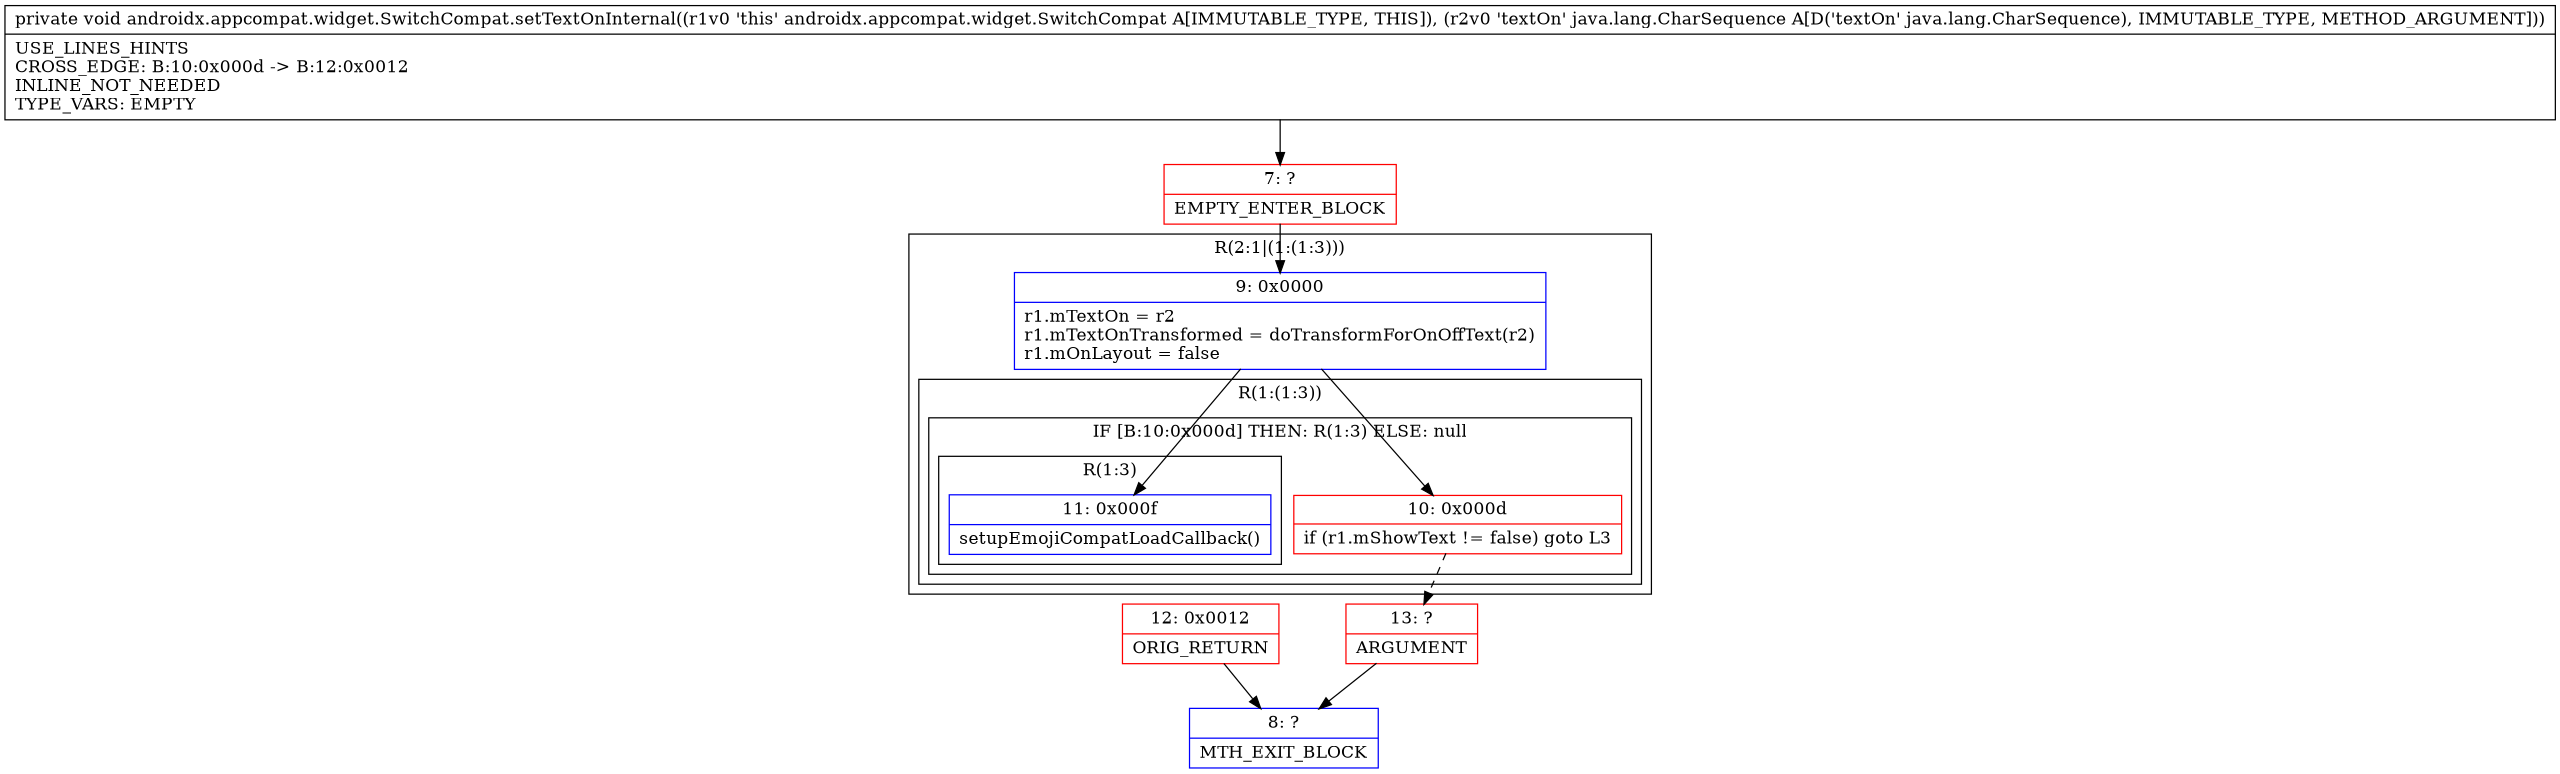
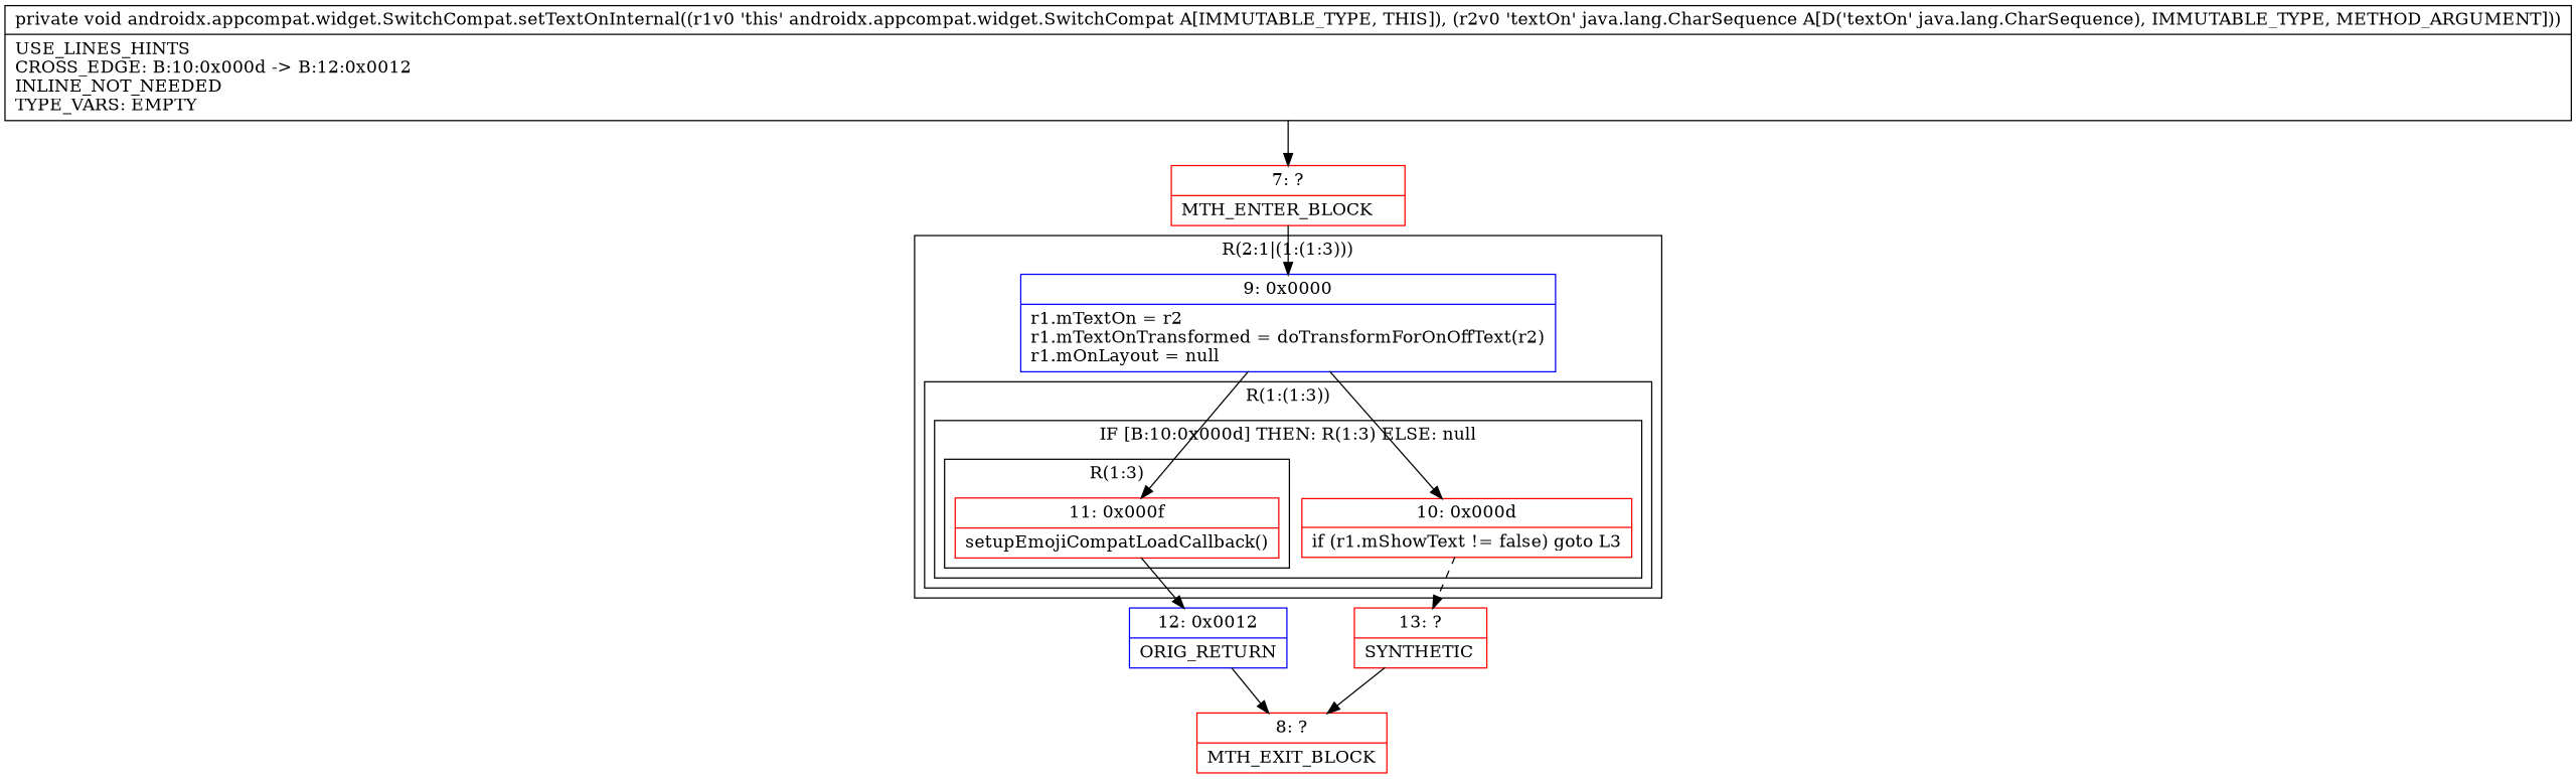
  digraph {
    node [color=red shape=record]
-   n1 [color=blue label="{11\:\ 0x000f|setupEmojiCompatLoadCallback()\l}"]
+   n1 [label="{11\:\ 0x000f|setupEmojiCompatLoadCallback()\l}"]
    n2 [label="{10\:\ 0x000d|if (r1.mShowText != false) goto L3\l}"]
-   n3 [color=blue label="{9\:\ 0x0000|r1.mTextOn = r2\lr1.mTextOnTransformed = doTransformForOnOffText(r2)\lr1.mOnLayout = false\l}"]
-   n4 [label="{12\:\ 0x0012|ORIG_RETURN\l}"]
-   n5 [label="{13\:\ ?|ARGUMENT\l}"]
-   n6 [color=blue label="{8\:\ ?|MTH_EXIT_BLOCK\l}"]
-   n7 [label="{7\:\ ?|EMPTY_ENTER_BLOCK\l}"]
+   n3 [color=blue label="{9\:\ 0x0000|r1.mTextOn = r2\lr1.mTextOnTransformed = doTransformForOnOffText(r2)\lr1.mOnLayout = null\l}"]
+   n4 [color=blue label="{12\:\ 0x0012|ORIG_RETURN\l}"]
+   n5 [label="{13\:\ ?|SYNTHETIC\l}"]
+   n6 [label="{8\:\ ?|MTH_EXIT_BLOCK\l}"]
+   n7 [label="{7\:\ ?|MTH_ENTER_BLOCK\l}"]
    n8 [label="{private void androidx.appcompat.widget.SwitchCompat.setTextOnInternal((r1v0 'this' androidx.appcompat.widget.SwitchCompat A[IMMUTABLE_TYPE, THIS]), (r2v0 'textOn' java.lang.CharSequence A[D('textOn' java.lang.CharSequence), IMMUTABLE_TYPE, METHOD_ARGUMENT]))  | USE_LINES_HINTS\lCROSS_EDGE: B:10:0x000d \-\> B:12:0x0012\lINLINE_NOT_NEEDED\lTYPE_VARS: EMPTY\l}" color=""]
    subgraph cluster_1 {
      label="R(2:1|(1:(1:3)))"
      n3
      subgraph cluster_2 {
        label="R(1:(1:3))"
        subgraph cluster_3 {
          label="IF [B:10:0x000d] THEN: R(1:3) ELSE: null"
          n2
          subgraph cluster_4 {
            label="R(1:3)"
            n1
          }
        }
      }
    }
+   n1 -> n4
    n2 -> n5 [style=dashed]
    n3 -> n1
    n3 -> n2
    n4 -> n6
    n5 -> n6
    n7 -> n3
    n8 -> n7
  }
